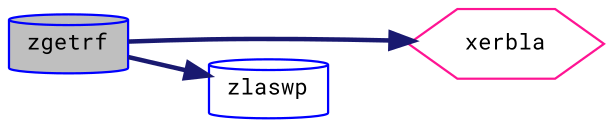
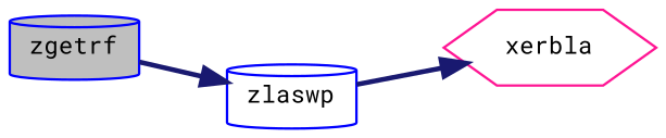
  digraph {
    fontname="Roboto Mono"
    rankdir=LR
    node [color=blue fillcolor=white fontname="Roboto Mono" fontsize=10 shape=cylinder style=filled]
    edge [color=midnightblue fontname="Roboto Mono" fontsize=10 labelfontname=Helvetica labelfontsize=10 style=bold]
    n1 [fillcolor=grey75 fontcolor=black height=0.2 label=zgetrf width=0.4]
    n2 [color=deeppink height=0.2 label=xerbla shape=hexagon width=0.4]
    n3 [height=0.2 label=zlaswp width=0.4]
-   n1 -> n2
+   n3 -> n2
    n1 -> n3
  }
